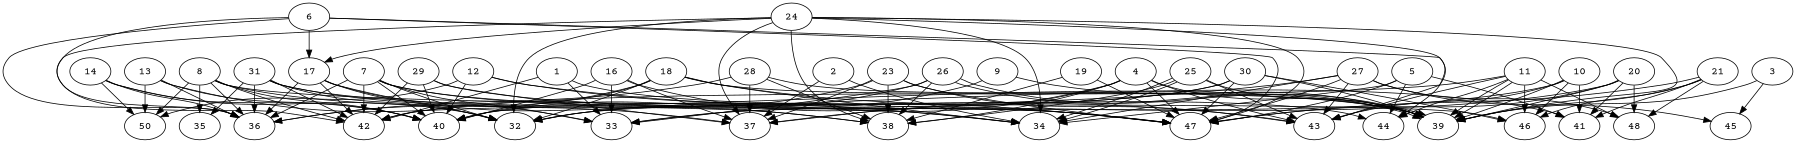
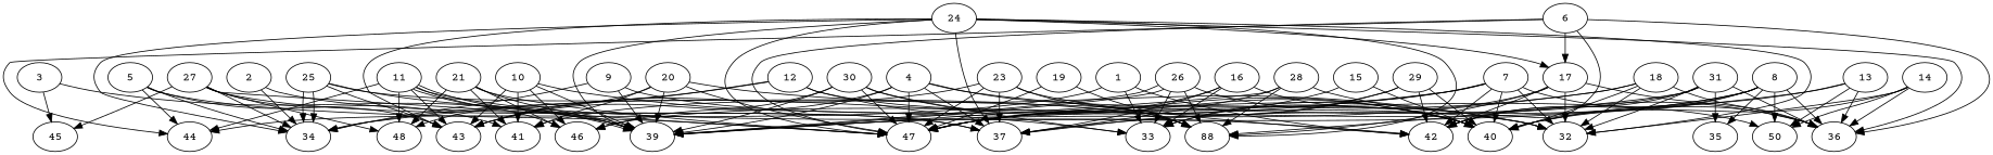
  digraph {
    fontname="Courier Prime"
    node [alpha=0.04 fontname="Courier Prime"]
    edge [fontname="Courier Prime"]
    1 [alpha=0.06 expect_size=37696512]
    33 [alpha=0.17 expect_size=21484544]
    42 [alpha=0.19 expect_size=14820352]
    44 [alpha=0.10 expect_size=12765184]
    2 [alpha=0.03 expect_size=16450560]
    34 [alpha=0.03 expect_size=51260416]
    37 [alpha=0.18 expect_size=26279936]
    3 [alpha=0.20 expect_size=24953856]
    39 [alpha=0.10 expect_size=23422976]
    45 [alpha=0.05 expect_size=20910080]
    4 [expect_size=14399488]
    32 [alpha=0.03 expect_size=34589696]
-   38 [alpha=0.12 expect_size=43676672]
+   38 [alpha=0.12 expect_size=43676672 label=88]
    43 [alpha=0.16 expect_size=20826112]
    47 [alpha=0.08 expect_size=17665024]
    5 [expect_size=22759424]
    41 [alpha=0.14 expect_size=10805248]
    6 [alpha=0.01 expect_size=45205504]
    36 [alpha=0.12 expect_size=48510976]
    17 [alpha=0.17 expect_size=9661440]
    7 [alpha=0.06 expect_size=29724672]
    40 [expect_size=32760832]
    8 [alpha=0.15 expect_size=22335488]
    35 [alpha=0.07 expect_size=38701056]
    46 [alpha=0.07 expect_size=37640192]
    50 [alpha=0.09 expect_size=19385344]
    9 [alpha=0.12 expect_size=25300992]
    10 [alpha=0.01 expect_size=38727680]
    11 [alpha=0.17 expect_size=15320064]
    48 [alpha=0.06 expect_size=12592128]
    12 [alpha=0.19 expect_size=28448768]
    13 [expect_size=36370432]
    14 [alpha=0.06 expect_size=35516416]
+   15 [alpha=0.05 expect_size=44805120]
    16 [alpha=0.13 expect_size=7140352]
    18 [expect_size=24840192]
    19 [alpha=0.08 expect_size=13056000]
    20 [alpha=0.20 expect_size=42222592]
    21 [alpha=0.05 expect_size=45019136]
    23 [alpha=0.13 expect_size=35185664]
    24 [alpha=0.15 expect_size=43454464]
    25 [expect_size=9646080]
    26 [alpha=0.11 expect_size=20743168]
    27 [alpha=0.07 expect_size=50290688]
    28 [alpha=0.11 expect_size=44102656]
    29 [expect_size=5283840]
    30 [alpha=0.11 expect_size=24726528]
    31 [alpha=0.02 expect_size=23677952]
    1 -> 33
    1 -> 42
    1 -> 44
    2 -> 34
    2 -> 37
    3 -> 39
    3 -> 45
    4 -> 37
    4 -> 39
    4 -> 32
    4 -> 38
    4 -> 43
    4 -> 47
    5 -> 44
    5 -> 34
    5 -> 47
    5 -> 41
    6 -> 42
    6 -> 44
    6 -> 47
    6 -> 36
    6 -> 17
    17 -> 33
    17 -> 42
    17 -> 32
    17 -> 38
    17 -> 36
    7 -> 33
    7 -> 42
    7 -> 34
    7 -> 32
    7 -> 47
    7 -> 36
    7 -> 40
    8 -> 42
    8 -> 39
    8 -> 36
    8 -> 40
    8 -> 35
    8 -> 46
    8 -> 50
    9 -> 39
    9 -> 32
    10 -> 33
    10 -> 39
    10 -> 43
    10 -> 41
    10 -> 46
    11 -> 42
    11 -> 44
    11 -> 39
    11 -> 39
    11 -> 43
    11 -> 46
    11 -> 48
    12 -> 34
    12 -> 43
    12 -> 40
    12 -> 50
    13 -> 37
    13 -> 36
    13 -> 40
    13 -> 50
    14 -> 32
    14 -> 36
    14 -> 40
    14 -> 50
+   15 -> 47
+   15 -> 40
    16 -> 33
    16 -> 37
    16 -> 47
    16 -> 40
-   18 -> 34
+   9 -> 34
    18 -> 39
    18 -> 32
    18 -> 47
    18 -> 36
    18 -> 40
    19 -> 38
    19 -> 47
    20 -> 39
    20 -> 32
    20 -> 47
    20 -> 41
    20 -> 48
    21 -> 39
    21 -> 47
    21 -> 41
    21 -> 46
    21 -> 48
    23 -> 42
    23 -> 37
    23 -> 38
    23 -> 43
    23 -> 47
    24 -> 34
    24 -> 37
    24 -> 39
    24 -> 32
    24 -> 38
    24 -> 43
    24 -> 47
    24 -> 36
    24 -> 17
    25 -> 34
    25 -> 34
    25 -> 39
    25 -> 38
    25 -> 43
    26 -> 33
    26 -> 39
    26 -> 39
    26 -> 38
    26 -> 40
    27 -> 34
    27 -> 37
    27 -> 45
    27 -> 43
    27 -> 47
    27 -> 48
    28 -> 37
    28 -> 39
    28 -> 38
    28 -> 36
    29 -> 42
    29 -> 37
    29 -> 47
    29 -> 40
    30 -> 33
    30 -> 39
    30 -> 47
    30 -> 40
    30 -> 46
    31 -> 42
    31 -> 32
    31 -> 38
    31 -> 41
    31 -> 36
    31 -> 35
  }
